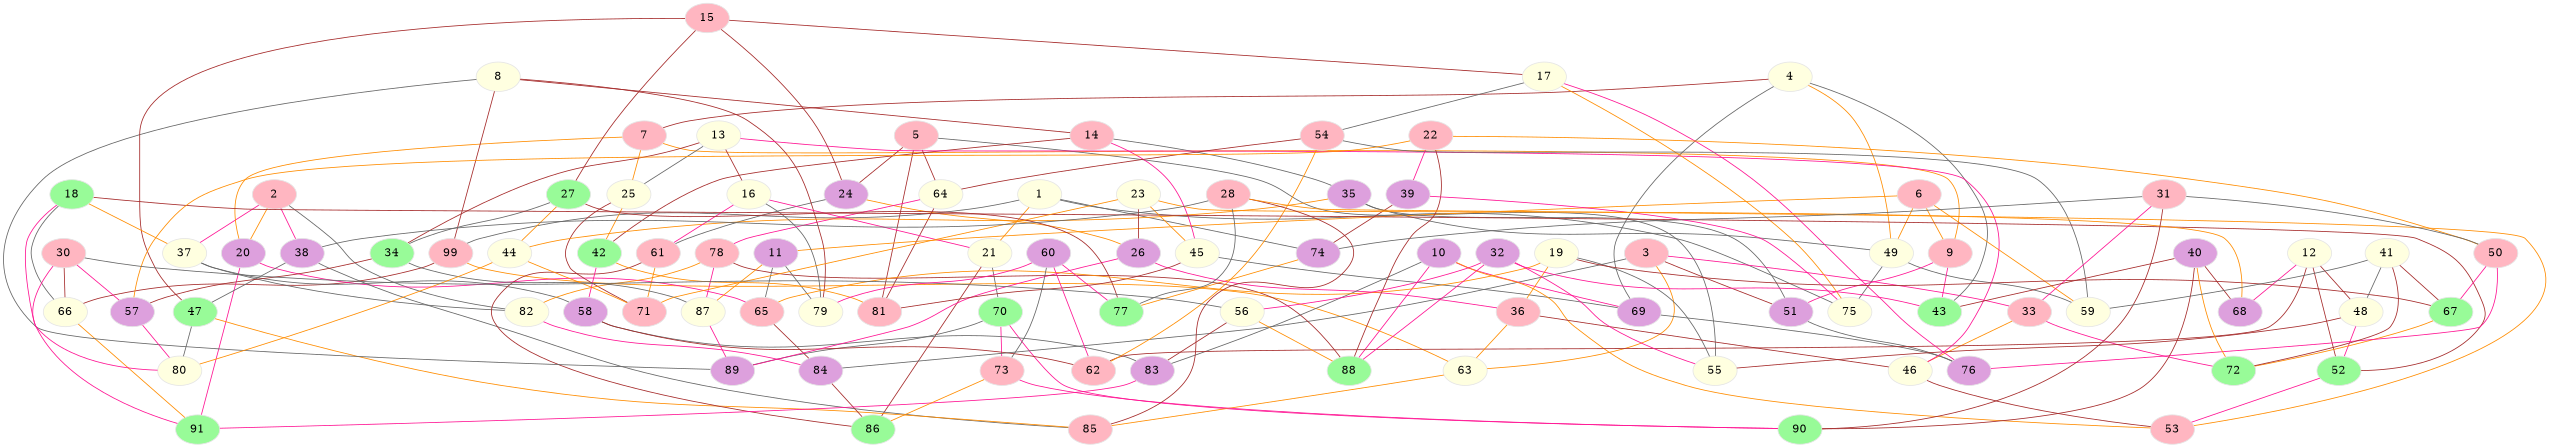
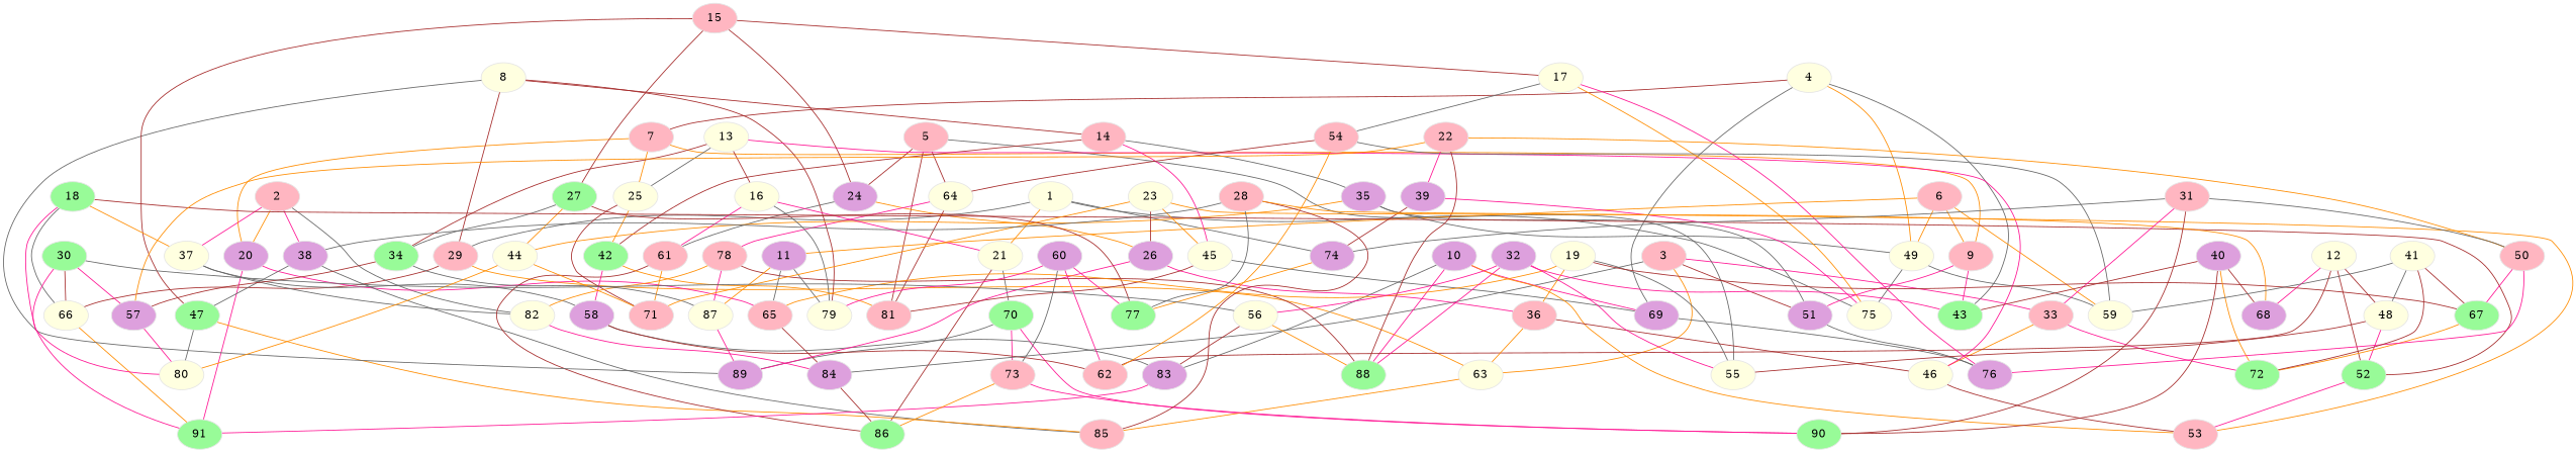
  graph {
    node [color=gray90 fillcolor=lightyellow style=filled]
    edge [color=brown]
    1
    21
-   29 [fillcolor=lightpink label=99]
+   29 [fillcolor=lightpink]
    74 [fillcolor=plum]
    75
    70 [fillcolor=palegreen]
    86 [fillcolor=palegreen]
    63
    66
    77 [fillcolor=palegreen]
    2 [fillcolor=lightpink]
    20 [fillcolor=plum]
    37
    38 [fillcolor=plum]
    82
    65 [fillcolor=lightpink]
    91 [fillcolor=palegreen]
    58 [fillcolor=plum]
    47 [fillcolor=palegreen]
    85 [fillcolor=lightpink]
    84 [fillcolor=plum]
    3 [fillcolor=lightpink]
    33 [fillcolor=lightpink]
    51 [fillcolor=plum]
    46
    72 [fillcolor=palegreen]
    76 [fillcolor=plum]
    7 [fillcolor=lightpink]
    4
    43 [fillcolor=palegreen]
    49
    69 [fillcolor=plum]
    9 [fillcolor=lightpink]
    25
    59
    5 [fillcolor=lightpink]
    24 [fillcolor=plum]
    55
    64
    81 [fillcolor=lightpink]
    61 [fillcolor=lightpink]
    26 [fillcolor=plum]
    78 [fillcolor=lightpink]
    6 [fillcolor=lightpink]
    11 [fillcolor=plum]
    79
    87
    42 [fillcolor=palegreen]
    71 [fillcolor=lightpink]
    8
    14 [fillcolor=lightpink]
    89 [fillcolor=plum]
    35 [fillcolor=plum]
    45
    10 [fillcolor=plum]
    53 [fillcolor=lightpink]
    83 [fillcolor=plum]
    88 [fillcolor=palegreen]
    12
    48
    52 [fillcolor=palegreen]
    62 [fillcolor=lightpink]
    68 [fillcolor=plum]
    13
    16
    34 [fillcolor=palegreen]
    57 [fillcolor=plum]
    44
    15 [fillcolor=lightpink]
    17
    27 [fillcolor=palegreen]
    54 [fillcolor=lightpink]
    80
    18 [fillcolor=palegreen]
    19
    36 [fillcolor=lightpink]
    67 [fillcolor=palegreen]
    90 [fillcolor=palegreen]
    73 [fillcolor=lightpink]
    22 [fillcolor=lightpink]
    39 [fillcolor=plum]
    50 [fillcolor=lightpink]
    23
    28 [fillcolor=lightpink]
-   30 [fillcolor=lightpink]
+   30 [fillcolor=palegreen]
    56
    31 [fillcolor=lightpink]
    32 [fillcolor=plum]
    40 [fillcolor=plum]
    41
    60 [fillcolor=plum]
    1 -- 21 [color=darkorange]
    1 -- 29 [color=gray40]
    1 -- 74 [color=gray40]
    1 -- 75 [color=gray40]
    21 -- 70 [color=gray40]
    21 -- 86
    29 -- 63 [color=darkorange]
    29 -- 66
    74 -- 77 [color=darkorange]
    70 -- 89 [color=gray40]
    70 -- 90 [color=deeppink]
    70 -- 73 [color=deeppink]
    63 -- 85 [color=darkorange]
    66 -- 91 [color=darkorange]
    2 -- 20 [color=darkorange]
    2 -- 37 [color=deeppink]
    2 -- 38 [color=deeppink]
    2 -- 82 [color=gray40]
    20 -- 65 [color=deeppink]
    20 -- 91 [color=deeppink]
    37 -- 82 [color=gray40]
    37 -- 58 [color=gray40]
    38 -- 47 [color=gray40]
    38 -- 85 [color=gray40]
    82 -- 84 [color=deeppink]
    65 -- 84
    58 -- 83 [color=gray40]
    58 -- 62
    47 -- 85 [color=darkorange]
    47 -- 80 [color=gray40]
    84 -- 86
    3 -- 63 [color=darkorange]
    3 -- 84 [color=gray40]
    3 -- 33 [color=deeppink]
    3 -- 51
    33 -- 46 [color=darkorange]
    33 -- 72 [color=deeppink]
    51 -- 76 [color=gray40]
    46 -- 53
    7 -- 20 [color=darkorange]
    7 -- 9 [color=darkorange]
    7 -- 25 [color=darkorange]
    4 -- 7
    4 -- 43 [color=gray40]
    4 -- 49 [color=darkorange]
    4 -- 69 [color=gray40]
    49 -- 75 [color=gray40]
    49 -- 59 [color=gray40]
    69 -- 76 [color=gray40]
    9 -- 51 [color=deeppink]
    9 -- 43 [color=deeppink]
    25 -- 42 [color=darkorange]
    25 -- 71
    5 -- 24
    5 -- 55 [color=gray40]
    5 -- 64
    5 -- 81
    24 -- 61 [color=gray40]
    24 -- 26 [color=darkorange]
    64 -- 81
    64 -- 78 [color=deeppink]
    61 -- 86
    61 -- 71 [color=darkorange]
    26 -- 89 [color=deeppink]
    26 -- 36 [color=deeppink]
    78 -- 82 [color=darkorange]
    78 -- 87 [color=deeppink]
    78 -- 88
    6 -- 49 [color=darkorange]
    6 -- 9 [color=darkorange]
    6 -- 59 [color=darkorange]
    6 -- 11 [color=darkorange]
    11 -- 65 [color=gray40]
    11 -- 79 [color=gray40]
    11 -- 87 [color=darkorange]
    87 -- 89 [color=deeppink]
    42 -- 58 [color=deeppink]
    42 -- 81 [color=darkorange]
    8 -- 29
    8 -- 79
    8 -- 14
    8 -- 89 [color=gray40]
    14 -- 42
    14 -- 35 [color=gray40]
    14 -- 45 [color=deeppink]
    35 -- 51 [color=gray40]
    35 -- 49 [color=gray40]
    35 -- 44 [color=darkorange]
    45 -- 69 [color=gray40]
    45 -- 81
    10 -- 69 [color=deeppink]
    10 -- 53 [color=darkorange]
    10 -- 83 [color=gray40]
    10 -- 88 [color=deeppink]
    83 -- 91 [color=deeppink]
    12 -- 48
    12 -- 52
    12 -- 62
    12 -- 68 [color=deeppink]
    48 -- 55
    48 -- 52 [color=deeppink]
    52 -- 53 [color=deeppink]
    13 -- 46 [color=deeppink]
    13 -- 25 [color=gray40]
    13 -- 16
    13 -- 34
    16 -- 21 [color=deeppink]
    16 -- 61 [color=deeppink]
    16 -- 79 [color=gray40]
    34 -- 87 [color=gray40]
    34 -- 57
    57 -- 80 [color=deeppink]
    44 -- 71 [color=darkorange]
    44 -- 80 [color=darkorange]
    15 -- 47
    15 -- 24
    15 -- 17
    15 -- 27
    17 -- 75 [color=darkorange]
    17 -- 76 [color=deeppink]
    17 -- 54 [color=gray40]
    27 -- 77
    27 -- 34 [color=gray40]
    27 -- 44 [color=darkorange]
    54 -- 59 [color=gray40]
    54 -- 64
    54 -- 62 [color=darkorange]
    18 -- 66 [color=gray40]
    18 -- 37 [color=darkorange]
    18 -- 52
    18 -- 80 [color=deeppink]
    19 -- 65 [color=darkorange]
    19 -- 55 [color=gray40]
    19 -- 36 [color=darkorange]
    19 -- 67
    36 -- 63 [color=darkorange]
    36 -- 46
    67 -- 72 [color=darkorange]
    73 -- 86 [color=darkorange]
    73 -- 90 [color=deeppink]
    22 -- 88
    22 -- 57 [color=darkorange]
    22 -- 39 [color=deeppink]
    22 -- 50 [color=darkorange]
    39 -- 74
    39 -- 75 [color=deeppink]
    50 -- 76 [color=deeppink]
    50 -- 67 [color=deeppink]
    23 -- 26
    23 -- 71 [color=darkorange]
    23 -- 45 [color=darkorange]
    23 -- 68 [color=darkorange]
    28 -- 77 [color=gray40]
    28 -- 38 [color=gray40]
    28 -- 85
    28 -- 53 [color=darkorange]
    30 -- 66
    30 -- 91 [color=deeppink]
    30 -- 57 [color=deeppink]
    30 -- 56 [color=gray40]
    56 -- 83
    56 -- 88 [color=darkorange]
    31 -- 74 [color=gray40]
    31 -- 33 [color=deeppink]
    31 -- 90
    31 -- 50 [color=gray40]
    32 -- 43 [color=deeppink]
    32 -- 55 [color=deeppink]
    32 -- 88 [color=deeppink]
    32 -- 56 [color=deeppink]
    40 -- 72 [color=darkorange]
    40 -- 43
    40 -- 68
    40 -- 90
    41 -- 72
    41 -- 59 [color=gray40]
    41 -- 48 [color=gray40]
    41 -- 67
    60 -- 77 [color=deeppink]
    60 -- 79 [color=deeppink]
    60 -- 62 [color=deeppink]
    60 -- 73 [color=gray40]
  }
